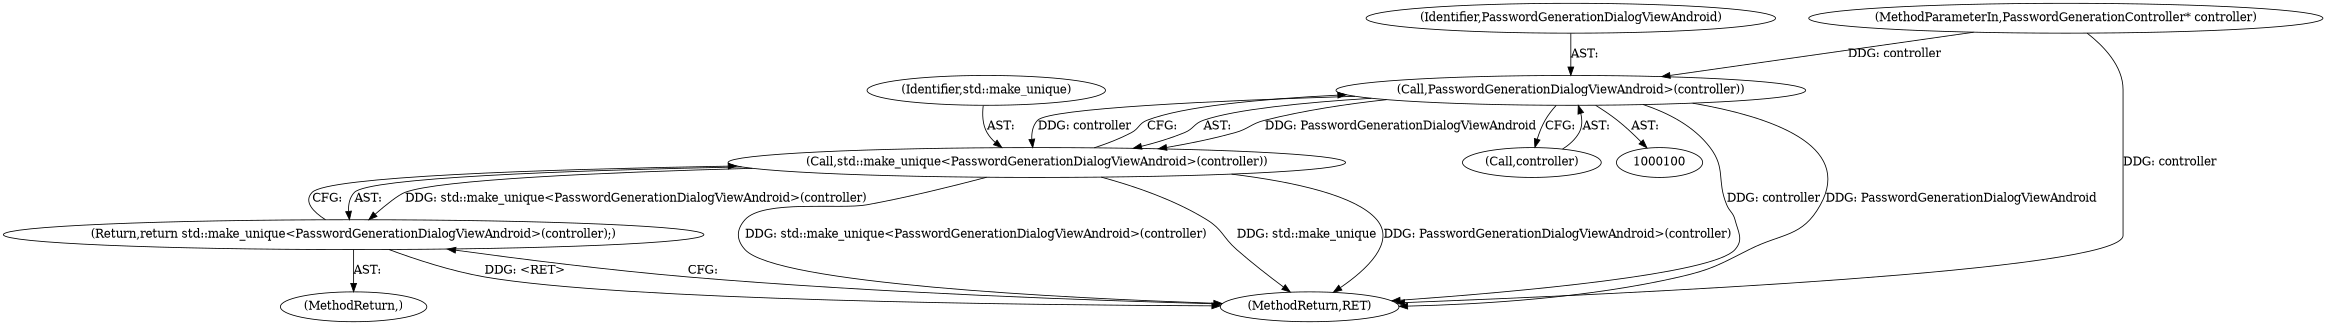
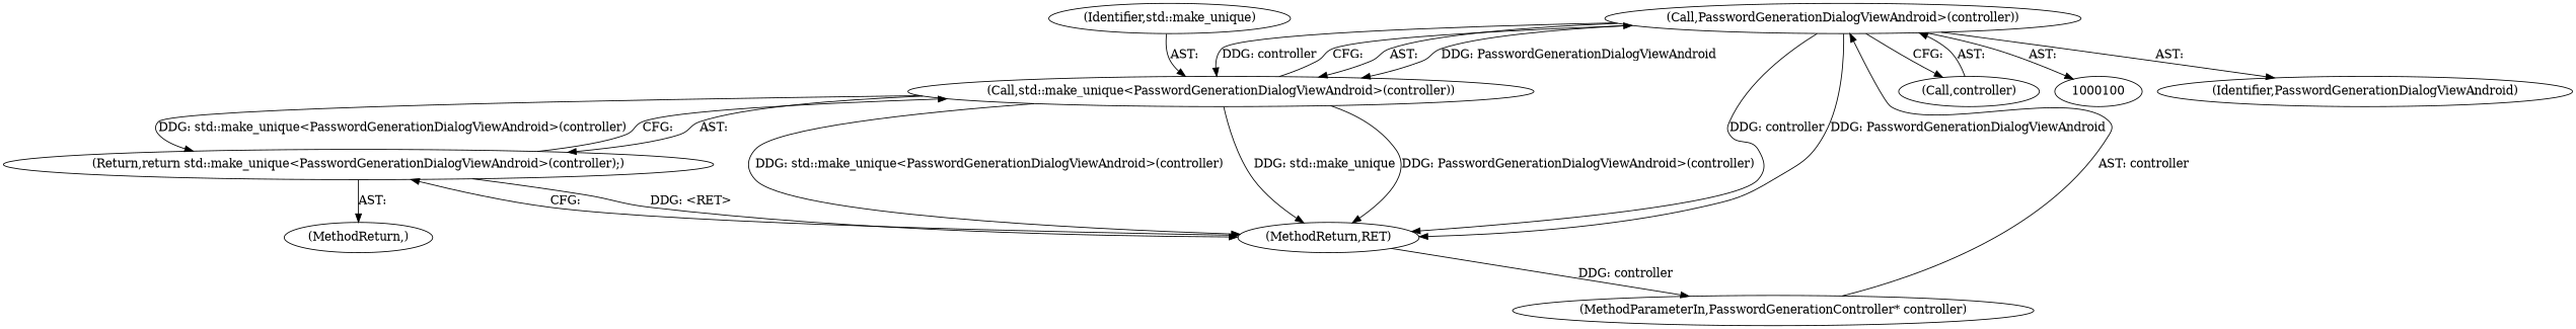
  digraph {
    n1 [label="(Call,PasswordGenerationDialogViewAndroid>(controller))"]
    n2 [label="(Call,std::make_unique<PasswordGenerationDialogViewAndroid>(controller))"]
    n3 [label="(MethodReturn,RET)"]
    n4 [label="(Call,controller)"]
    1000100
    n6 [label="(Return,return std::make_unique<PasswordGenerationDialogViewAndroid>(controller);)"]
    n7 [label="(MethodParameterIn,PasswordGenerationController* controller)"]
    n8 [label="(MethodReturn,)"]
    n9 [label="(Identifier,PasswordGenerationDialogViewAndroid)"]
    n10 [label="(Identifier,std::make_unique)"]
    n1 -> n2 [label="AST: "]
    n1 -> n2 [label="DDG: PasswordGenerationDialogViewAndroid"]
    n1 -> n2 [label="DDG: controller"]
    n1 -> n3 [label="DDG: controller"]
    n1 -> n3 [label="DDG: PasswordGenerationDialogViewAndroid"]
    n1 -> n4 [label="CFG: "]
    n1 -> 1000100 [label="AST: "]
    n2 -> n1 [label="CFG: "]
    n2 -> n3 [label="DDG: std::make_unique<PasswordGenerationDialogViewAndroid>(controller)"]
    n2 -> n3 [label="DDG: std::make_unique"]
    n2 -> n3 [label="DDG: PasswordGenerationDialogViewAndroid>(controller)"]
    n2 -> n6 [label="AST: "]
    n2 -> n6 [label="DDG: std::make_unique<PasswordGenerationDialogViewAndroid>(controller)"]
    n3 -> n6 [label="CFG: "]
    n4 -> n1 [label="AST: "]
    n6 -> n2 [label="CFG: "]
    n6 -> n3 [label="DDG: <RET>"]
    n6 -> n8 [label="AST: "]
-   n7 -> n1 [label="DDG: controller"]
-   n7 -> n3 [label="DDG: controller"]
-   n9 -> n1 [label="AST: "]
+   n7 -> n1 [label="AST: controller"]
+   n3 -> n7 [label="DDG: controller"]
+   n1 -> n9 [label="AST: "]
    n10 -> n2 [label="AST: "]
  }
